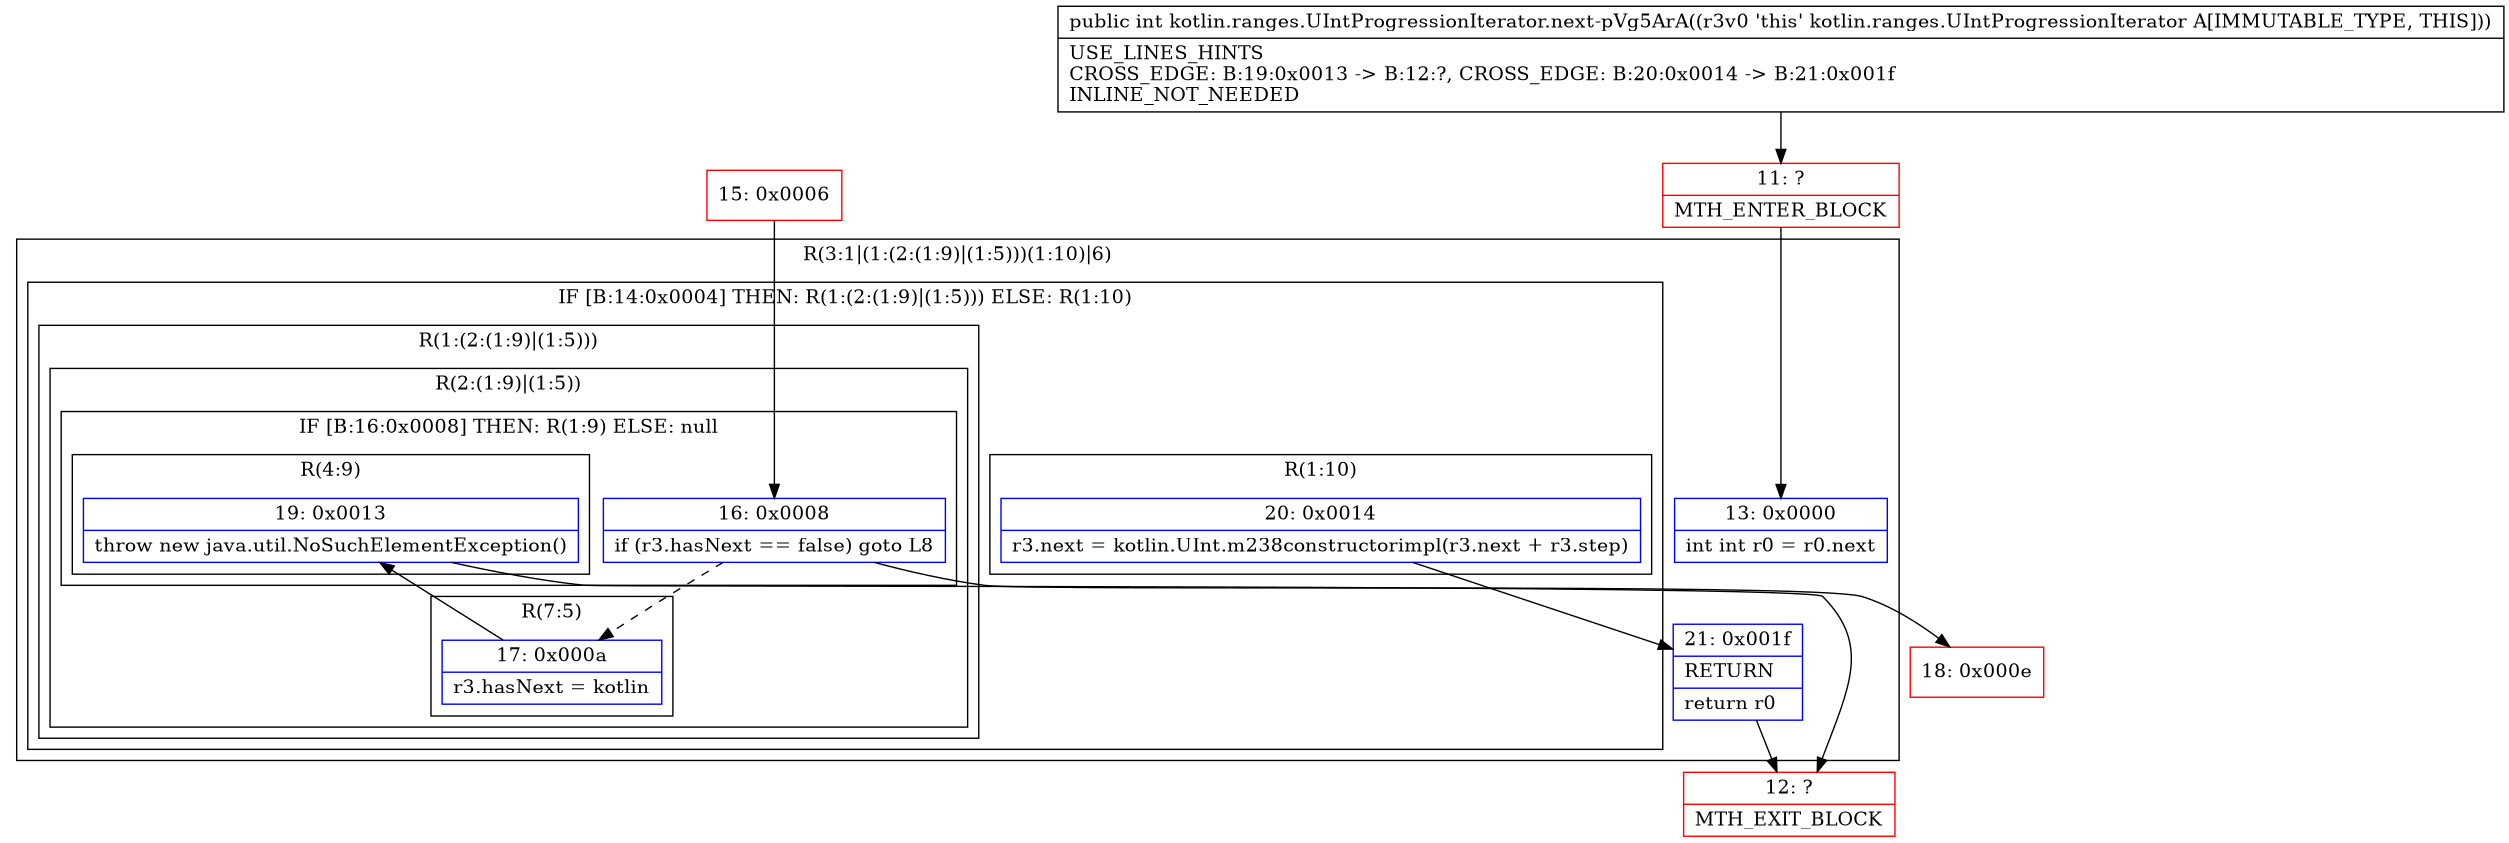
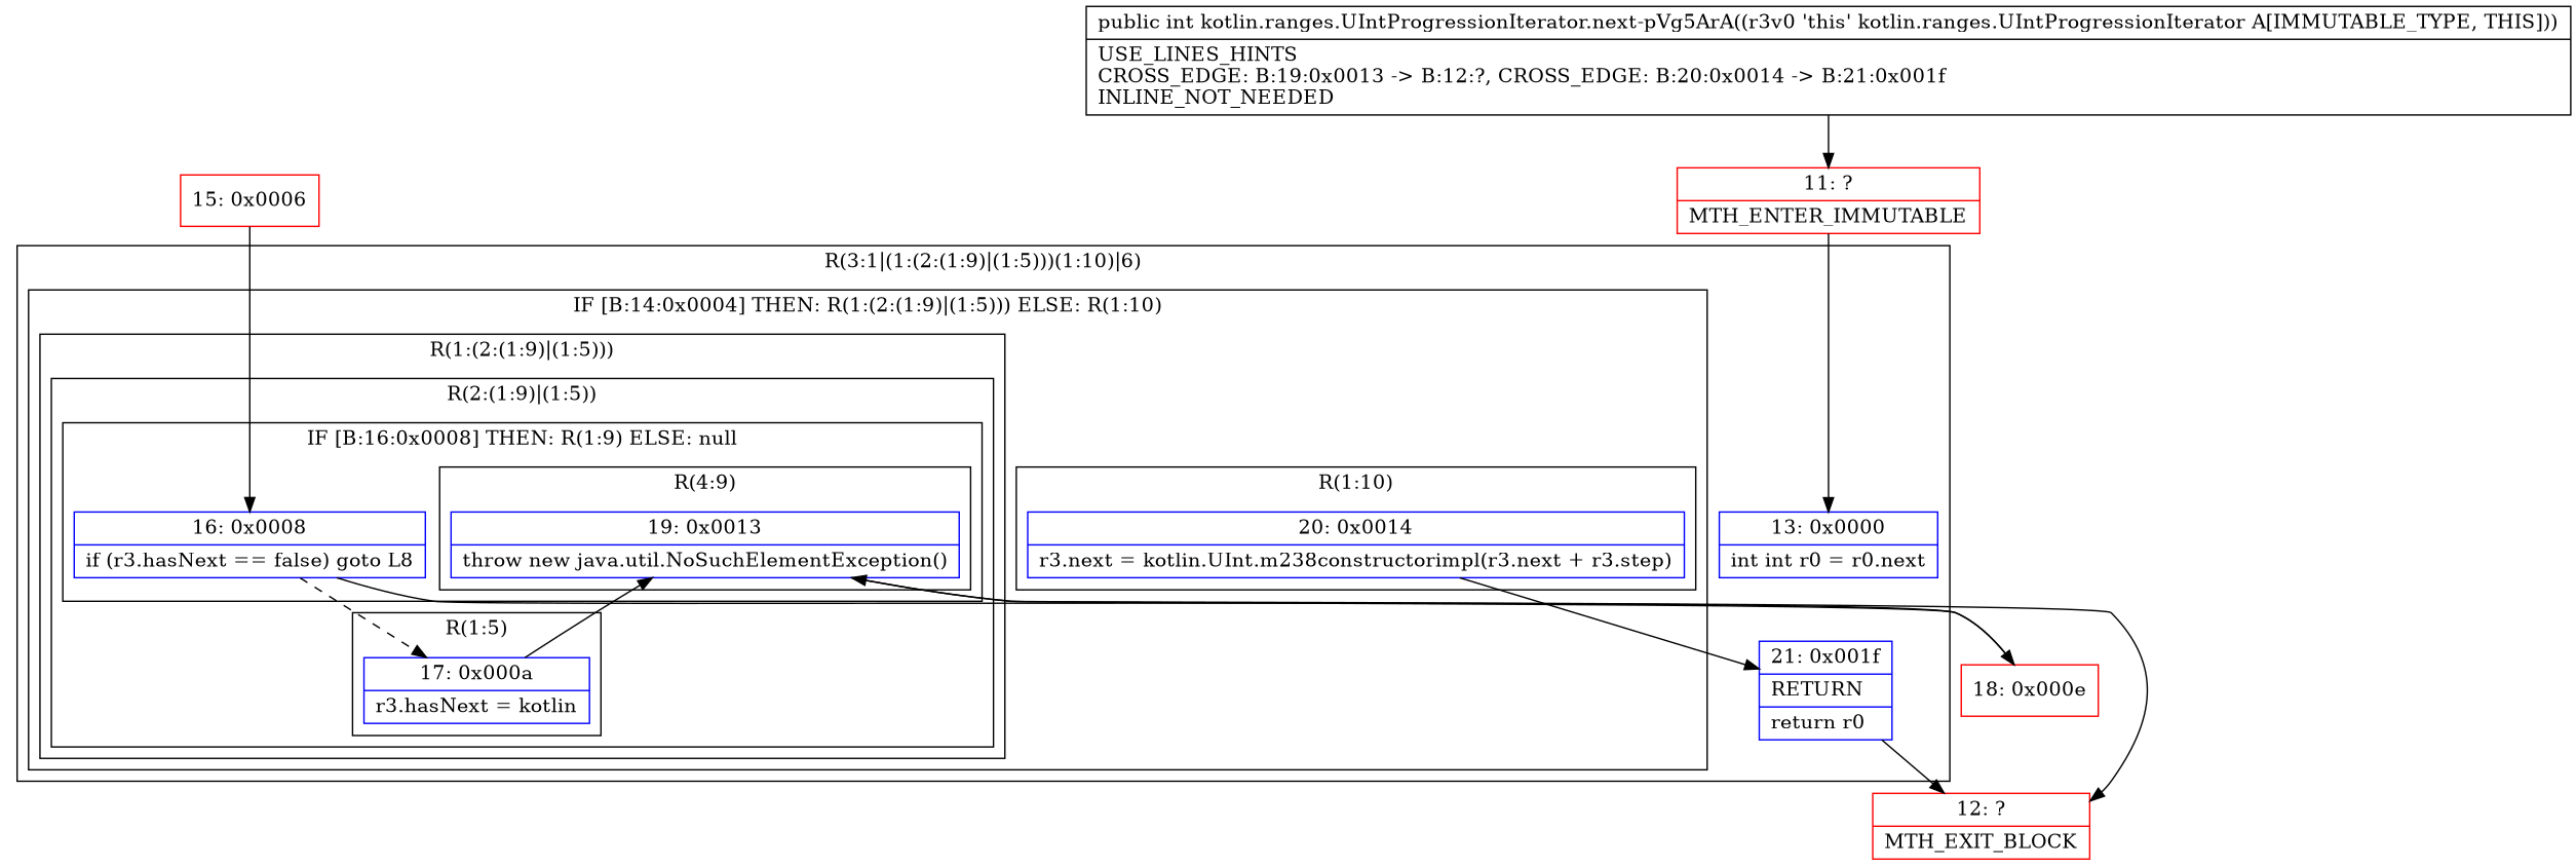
  digraph {
    node [color=blue shape=record]
    n1 [label="{19\:\ 0x0013|throw new java.util.NoSuchElementException()\l}"]
    n2 [label="{16\:\ 0x0008|if (r3.hasNext == false) goto L8\l}"]
    n3 [label="{17\:\ 0x000a|r3.hasNext = kotlin\l}"]
    n4 [label="{20\:\ 0x0014|r3.next = kotlin.UInt.m238constructorimpl(r3.next + r3.step)\l}"]
    n5 [label="{13\:\ 0x0000|int int r0 = r0.next\l}"]
    n6 [label="{21\:\ 0x001f|RETURN\l|return r0\l}"]
    n7 [color=red label="{12\:\ ?|MTH_EXIT_BLOCK\l}"]
    n8 [color=red label="{18\:\ 0x000e}"]
    n9 [color=red label="{15\:\ 0x0006}"]
-   n10 [color=red label="{11\:\ ?|MTH_ENTER_BLOCK\l}"]
+   n10 [color=red label="{11\:\ ?|MTH_ENTER_IMMUTABLE\l}"]
    n11 [label="{public int kotlin.ranges.UIntProgressionIterator.next\-pVg5ArA((r3v0 'this' kotlin.ranges.UIntProgressionIterator A[IMMUTABLE_TYPE, THIS]))  | USE_LINES_HINTS\lCROSS_EDGE: B:19:0x0013 \-\> B:12:?, CROSS_EDGE: B:20:0x0014 \-\> B:21:0x001f\lINLINE_NOT_NEEDED\l}" color=""]
    subgraph cluster_1 {
      label="R(3:1|(1:(2:(1:9)|(1:5)))(1:10)|6)"
      n5
      n6
      subgraph cluster_2 {
        label="IF [B:14:0x0004] THEN: R(1:(2:(1:9)|(1:5))) ELSE: R(1:10)"
        subgraph cluster_3 {
          label="R(1:(2:(1:9)|(1:5)))"
          subgraph cluster_4 {
            label="R(2:(1:9)|(1:5))"
            subgraph cluster_5 {
              label="IF [B:16:0x0008] THEN: R(1:9) ELSE: null"
              n2
              subgraph cluster_6 {
                label="R(4:9)"
                n1
              }
            }
            subgraph cluster_7 {
-             label="R(7:5)"
+             label="R(1:5)"
              n3
            }
          }
        }
        subgraph cluster_8 {
          label="R(1:10)"
          n4
        }
      }
    }
    n1 -> n7
    n2 -> n3 [style=dashed]
    n2 -> n8
    n3 -> n1
    n4 -> n6
    n6 -> n7
+   n8 -> n1
    n9 -> n2
    n10 -> n5
    n11 -> n10
  }
